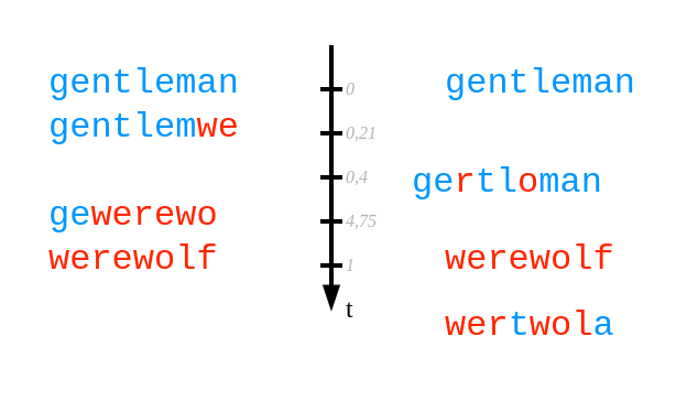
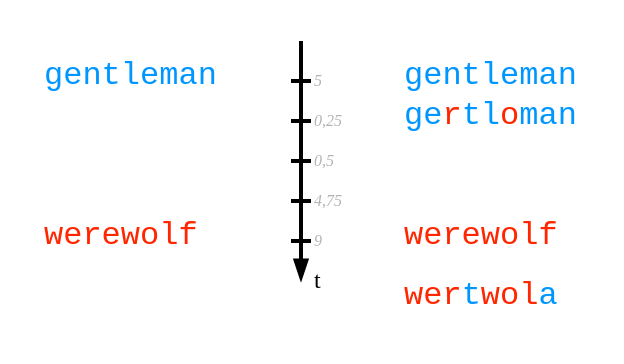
  <mxCell id="0" />
  <mxCell id="1" parent="0" />
  <mxCell id="2" value="gentleman" style="text;html=1;strokeColor=none;fillColor=none;align=left;verticalAlign=bottom;whiteSpace=wrap;rounded=0;fontFamily=Courier;fontColor=#0096FF;fontSize=16;" parent="1" vertex="1"><mxGeometry x="20" y="30" width="90" height="20" as="geometry" /></mxCell>
- <mxCell id="3" value="gentlem&lt;font color=&quot;#ff2600&quot; style=&quot;font-size: 16px;&quot;&gt;we&lt;/font&gt;" style="text;html=1;strokeColor=none;fillColor=none;align=left;verticalAlign=bottom;whiteSpace=wrap;rounded=0;fontFamily=Courier;fontColor=#0096FF;fontSize=16;" parent="1" vertex="1"><mxGeometry x="20" y="50" width="90" height="20" as="geometry" /></mxCell>
- <mxCell id="4" value="&lt;font color=&quot;#0096ff&quot; style=&quot;font-size: 16px;&quot;&gt;ge&lt;/font&gt;&lt;font color=&quot;#ff2600&quot; style=&quot;font-size: 16px;&quot;&gt;werewo&lt;/font&gt;" style="text;html=1;strokeColor=none;fillColor=none;align=left;verticalAlign=bottom;whiteSpace=wrap;rounded=0;fontFamily=Courier;fontSize=16;" parent="1" vertex="1"><mxGeometry x="20" y="90" width="90" height="20" as="geometry" /></mxCell>
  <mxCell id="5" value="&lt;font color=&quot;#ff2600&quot; style=&quot;font-size: 16px;&quot;&gt;werewolf&lt;/font&gt;" style="text;html=1;strokeColor=none;fillColor=none;align=left;verticalAlign=bottom;whiteSpace=wrap;rounded=0;fontFamily=Courier;fontSize=16;" parent="1" vertex="1"><mxGeometry x="20" y="110" width="90" height="20" as="geometry" /></mxCell>
  <mxCell id="6" value="" style="endArrow=blockThin;html=1;fontSize=16;fontColor=#0096FF;strokeWidth=2;endFill=1;" parent="1" edge="1"><mxGeometry width="50" height="50" relative="1" as="geometry"><mxPoint x="150" y="20" as="sourcePoint" /><mxPoint x="150" y="140" as="targetPoint" /></mxGeometry></mxCell>
  <mxCell id="7" value="" style="endArrow=none;html=1;strokeWidth=2;fontSize=16;fontColor=#0096FF;" parent="1" edge="1"><mxGeometry width="50" height="50" relative="1" as="geometry"><mxPoint x="145" y="40" as="sourcePoint" /><mxPoint x="155" y="40" as="targetPoint" /></mxGeometry></mxCell>
  <mxCell id="8" value="" style="endArrow=none;html=1;strokeWidth=2;fontSize=16;fontColor=#0096FF;" parent="1" edge="1"><mxGeometry width="50" height="50" relative="1" as="geometry"><mxPoint x="145" y="60" as="sourcePoint" /><mxPoint x="155" y="60" as="targetPoint" /></mxGeometry></mxCell>
  <mxCell id="9" value="" style="endArrow=none;html=1;strokeWidth=2;fontSize=16;fontColor=#0096FF;" parent="1" edge="1"><mxGeometry width="50" height="50" relative="1" as="geometry"><mxPoint x="145" y="80" as="sourcePoint" /><mxPoint x="155" y="80" as="targetPoint" /></mxGeometry></mxCell>
  <mxCell id="10" value="" style="endArrow=none;html=1;strokeWidth=2;fontSize=16;fontColor=#0096FF;" parent="1" edge="1"><mxGeometry width="50" height="50" relative="1" as="geometry"><mxPoint x="145" y="100" as="sourcePoint" /><mxPoint x="155" y="100" as="targetPoint" /></mxGeometry></mxCell>
  <mxCell id="11" value="" style="endArrow=none;html=1;strokeWidth=2;fontSize=16;fontColor=#0096FF;" parent="1" edge="1"><mxGeometry width="50" height="50" relative="1" as="geometry"><mxPoint x="145" y="120" as="sourcePoint" /><mxPoint x="155" y="120" as="targetPoint" /></mxGeometry></mxCell>
- <mxCell id="12" value="0" style="text;html=1;strokeColor=none;fillColor=none;align=left;verticalAlign=middle;whiteSpace=wrap;rounded=0;fontSize=8;fontColor=#B3B3B3;fontFamily=Verdana;fontStyle=2" parent="1" vertex="1"><mxGeometry x="155" y="30" width="10" height="20" as="geometry" /></mxCell>
- <mxCell id="13" value="0,21" style="text;html=1;strokeColor=none;fillColor=none;align=left;verticalAlign=middle;whiteSpace=wrap;rounded=0;fontSize=8;fontColor=#B3B3B3;fontFamily=Verdana;fontStyle=2" parent="1" vertex="1"><mxGeometry x="155" y="50" width="10" height="20" as="geometry" /></mxCell>
- <mxCell id="14" value="0,4" style="text;html=1;strokeColor=none;fillColor=none;align=left;verticalAlign=middle;whiteSpace=wrap;rounded=0;fontSize=8;fontColor=#B3B3B3;fontFamily=Verdana;fontStyle=2" parent="1" vertex="1"><mxGeometry x="155" y="70" width="10" height="20" as="geometry" /></mxCell>
+ <mxCell id="12" value="5" style="text;html=1;strokeColor=none;fillColor=none;align=left;verticalAlign=middle;whiteSpace=wrap;rounded=0;fontSize=8;fontColor=#B3B3B3;fontFamily=Verdana;fontStyle=2" parent="1" vertex="1"><mxGeometry x="155" y="30" width="10" height="20" as="geometry" /></mxCell>
+ <mxCell id="13" value="0,25" style="text;html=1;strokeColor=none;fillColor=none;align=left;verticalAlign=middle;whiteSpace=wrap;rounded=0;fontSize=8;fontColor=#B3B3B3;fontFamily=Verdana;fontStyle=2" parent="1" vertex="1"><mxGeometry x="155" y="50" width="10" height="20" as="geometry" /></mxCell>
+ <mxCell id="14" value="0,5" style="text;html=1;strokeColor=none;fillColor=none;align=left;verticalAlign=middle;whiteSpace=wrap;rounded=0;fontSize=8;fontColor=#B3B3B3;fontFamily=Verdana;fontStyle=2" parent="1" vertex="1"><mxGeometry x="155" y="70" width="10" height="20" as="geometry" /></mxCell>
  <mxCell id="15" value="4,75" style="text;html=1;strokeColor=none;fillColor=none;align=left;verticalAlign=middle;whiteSpace=wrap;rounded=0;fontSize=8;fontColor=#B3B3B3;fontFamily=Verdana;fontStyle=2" parent="1" vertex="1"><mxGeometry x="155" y="90" width="10" height="20" as="geometry" /></mxCell>
- <mxCell id="16" value="1" style="text;html=1;strokeColor=none;fillColor=none;align=left;verticalAlign=middle;whiteSpace=wrap;rounded=0;fontSize=8;fontColor=#B3B3B3;fontFamily=Verdana;fontStyle=2" parent="1" vertex="1"><mxGeometry x="155" y="110" width="10" height="20" as="geometry" /></mxCell>
+ <mxCell id="16" value="9" style="text;html=1;strokeColor=none;fillColor=none;align=left;verticalAlign=middle;whiteSpace=wrap;rounded=0;fontSize=8;fontColor=#B3B3B3;fontFamily=Verdana;fontStyle=2" parent="1" vertex="1"><mxGeometry x="155" y="110" width="10" height="20" as="geometry" /></mxCell>
  <mxCell id="17" value="gentleman" style="text;html=1;strokeColor=none;fillColor=none;align=left;verticalAlign=bottom;whiteSpace=wrap;rounded=0;fontFamily=Courier;fontColor=#0096FF;fontSize=16;" parent="1" vertex="1"><mxGeometry x="200" y="30" width="90" height="20" as="geometry" /></mxCell>
- <mxCell id="18" value="ge&lt;font color=&quot;#ff2600&quot;&gt;r&lt;/font&gt;tl&lt;font color=&quot;#ff2600&quot;&gt;o&lt;/font&gt;man" style="text;html=1;strokeColor=none;fillColor=none;align=left;verticalAlign=bottom;whiteSpace=wrap;rounded=0;fontFamily=Courier;fontColor=#0096FF;fontSize=16;" parent="1" vertex="1"><mxGeometry x="185" y="75" width="90" height="20" as="geometry" /></mxCell>
+ <mxCell id="18" value="ge&lt;font color=&quot;#ff2600&quot;&gt;r&lt;/font&gt;tl&lt;font color=&quot;#ff2600&quot;&gt;o&lt;/font&gt;man" style="text;html=1;strokeColor=none;fillColor=none;align=left;verticalAlign=bottom;whiteSpace=wrap;rounded=0;fontFamily=Courier;fontColor=#0096FF;fontSize=16;" parent="1" vertex="1"><mxGeometry x="200" y="50" width="90" height="20" as="geometry" /></mxCell>
  <mxCell id="19" value="&lt;font color=&quot;#ff2600&quot;&gt;wer&lt;/font&gt;t&lt;font color=&quot;#ff2600&quot;&gt;wol&lt;/font&gt;a" style="text;html=1;strokeColor=none;fillColor=none;align=left;verticalAlign=bottom;whiteSpace=wrap;rounded=0;fontFamily=Courier;fontColor=#0096FF;fontSize=16;" parent="1" vertex="1"><mxGeometry x="200" y="140" width="90" height="20" as="geometry" /></mxCell>
  <mxCell id="20" value="&lt;font color=&quot;#ff2600&quot; style=&quot;font-size: 16px;&quot;&gt;werewolf&lt;/font&gt;" style="text;html=1;strokeColor=none;fillColor=none;align=left;verticalAlign=bottom;whiteSpace=wrap;rounded=0;fontFamily=Courier;fontSize=16;" parent="1" vertex="1"><mxGeometry x="200" y="110" width="90" height="20" as="geometry" /></mxCell>
  <mxCell id="21" value="t" style="text;html=1;strokeColor=none;fillColor=none;align=left;verticalAlign=middle;whiteSpace=wrap;rounded=0;fontFamily=Verdana;" vertex="1" parent="1"><mxGeometry x="155" y="130" width="30" height="20" as="geometry" /></mxCell>
